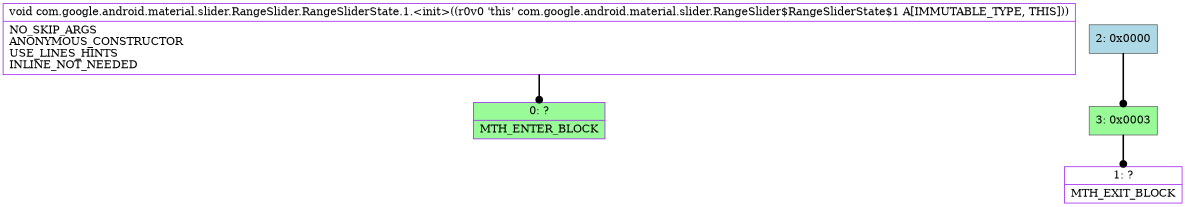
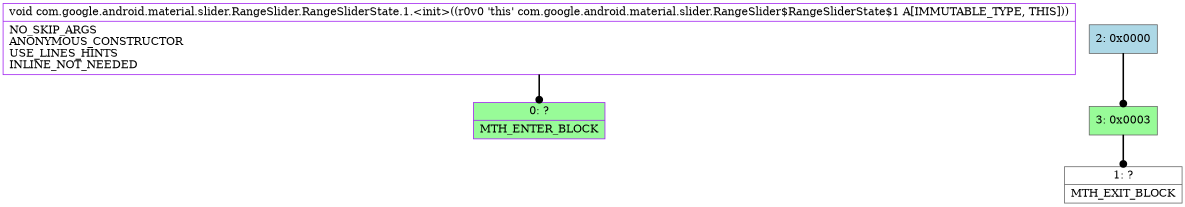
  digraph {
    node [color=purple fillcolor=palegreen shape=record style=filled]
    edge [arrowhead=dot style=bold]
    n1 [label="{0\:\ ?|MTH_ENTER_BLOCK\l}"]
    n2 [color=gray40 fillcolor=lightblue label="{2\:\ 0x0000}"]
    n3 [color=gray40 label="{3\:\ 0x0003}"]
-   n4 [fillcolor=white label="{1\:\ ?|MTH_EXIT_BLOCK\l}"]
+   n4 [color=gray40 fillcolor=white label="{1\:\ ?|MTH_EXIT_BLOCK\l}"]
    n5 [fillcolor=white label="{void com.google.android.material.slider.RangeSlider.RangeSliderState.1.\<init\>((r0v0 'this' com.google.android.material.slider.RangeSlider$RangeSliderState$1 A[IMMUTABLE_TYPE, THIS]))  | NO_SKIP_ARGS\lANONYMOUS_CONSTRUCTOR\lUSE_LINES_HINTS\lINLINE_NOT_NEEDED\l}"]
    subgraph cluster_1 {
      label="R(0)"
    }
    n2 -> n3
    n3 -> n4
    n5 -> n1
  }
